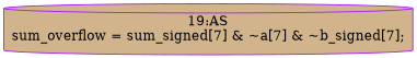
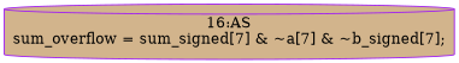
  strict digraph {
-   n1 [ast="<pyverilog.vparser.ast.Assign object at 0x7f305d9c0650>" def_var="['sum_overflow']" fillcolor=tan label="19:AS\nsum_overflow = sum_signed[7] & ~a[7] & ~b_signed[7];" statements="[]" style=filled typ=Assign use_var="['sum_signed', 'a', 'b_signed']" color=purple shape=cylinder]
+   n1 [ast="<pyverilog.vparser.ast.Assign object at 0x7f305d9c0650>" def_var="['sum_overflow']" fillcolor=tan label="16:AS\nsum_overflow = sum_signed[7] & ~a[7] & ~b_signed[7];" statements="[]" style=filled typ=Assign use_var="['sum_signed', 'a', 'b_signed']" color=purple shape=cylinder]
  }
